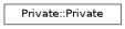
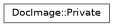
  digraph {
    rankdir=LR
-   n1 [color=grey40 fillcolor=white fontname=Helvetica fontsize=10 height=0.2 label="Private::Private" shape=box style=filled width=0.4]
+   n1 [color=grey40 fillcolor=white fontname=Helvetica fontsize=10 height=0.2 label="DocImage::Private" shape=box style=filled width=0.4]
  }
